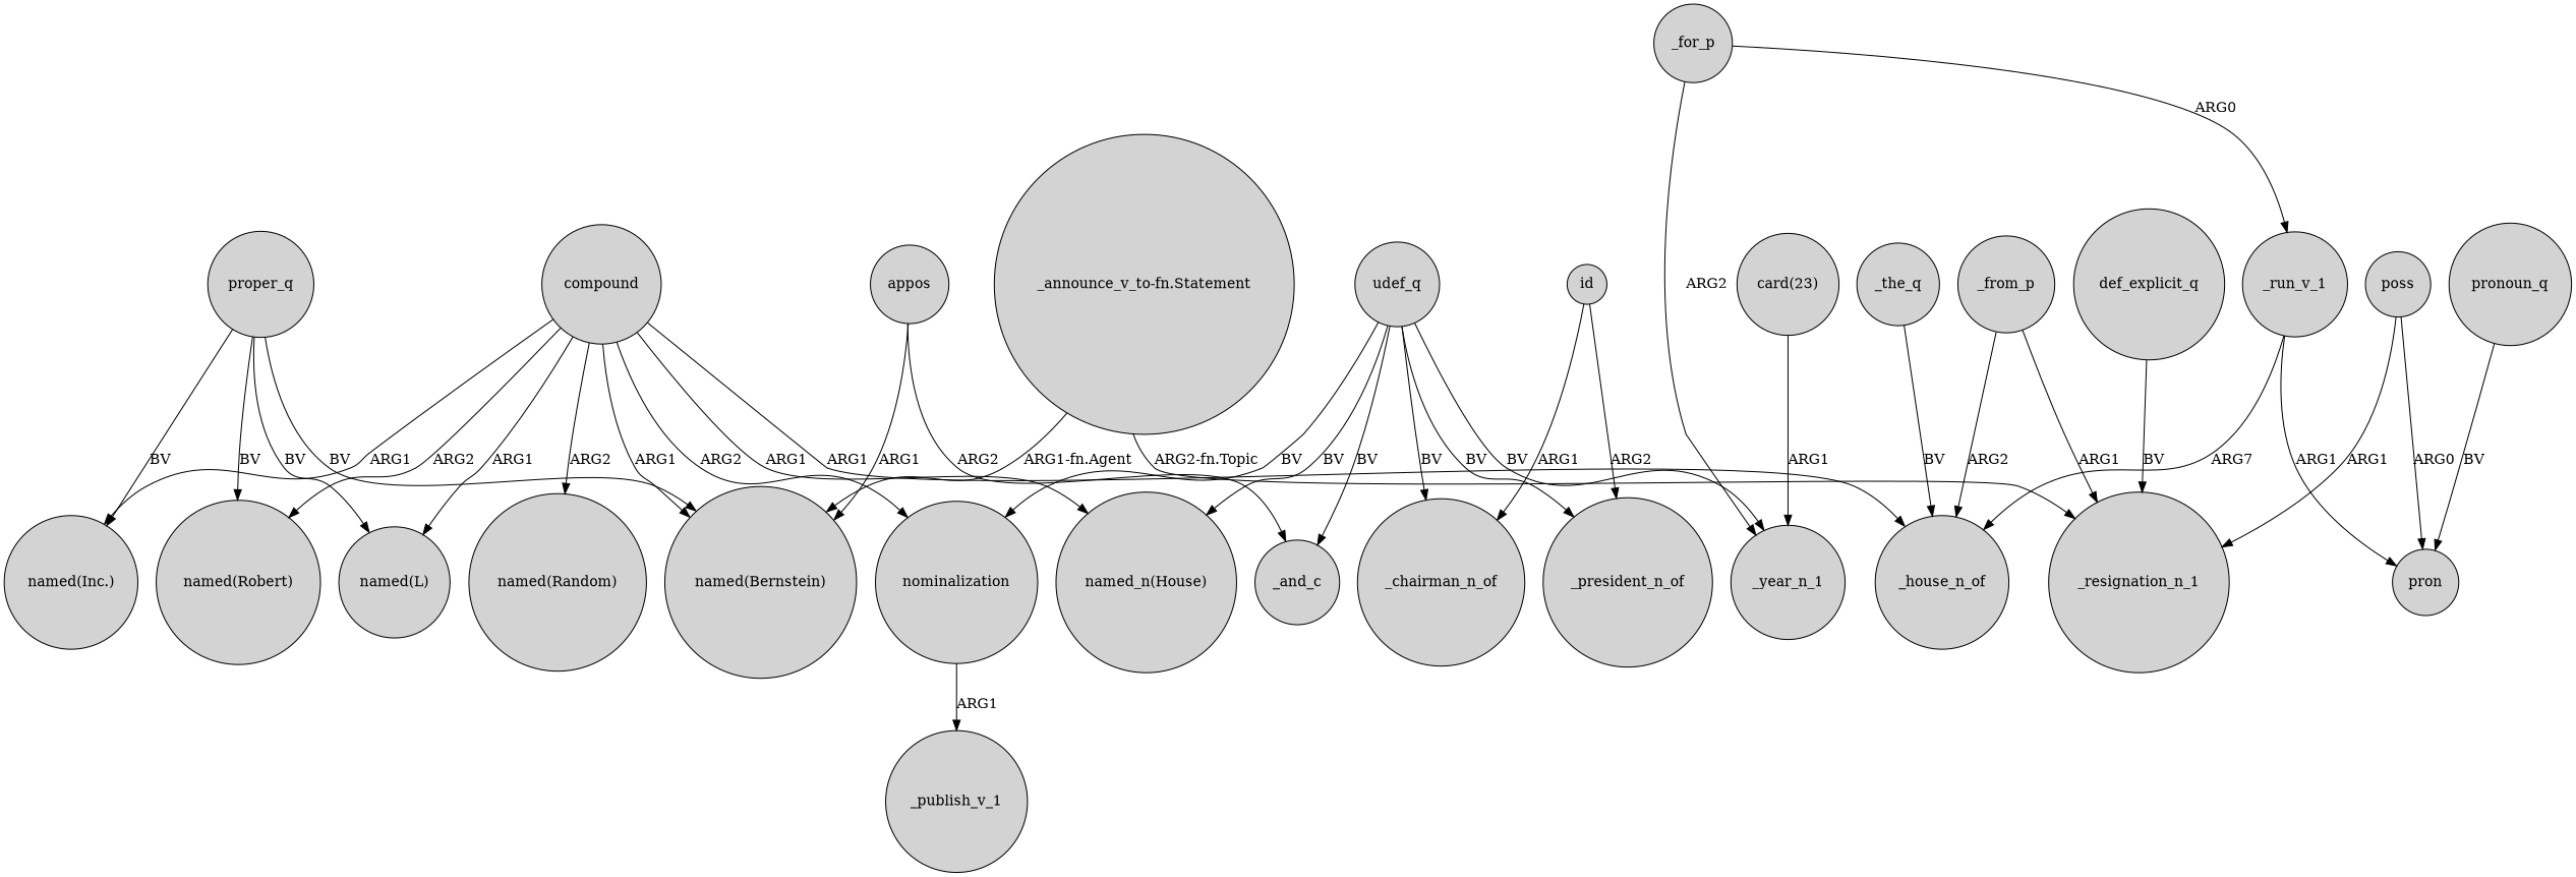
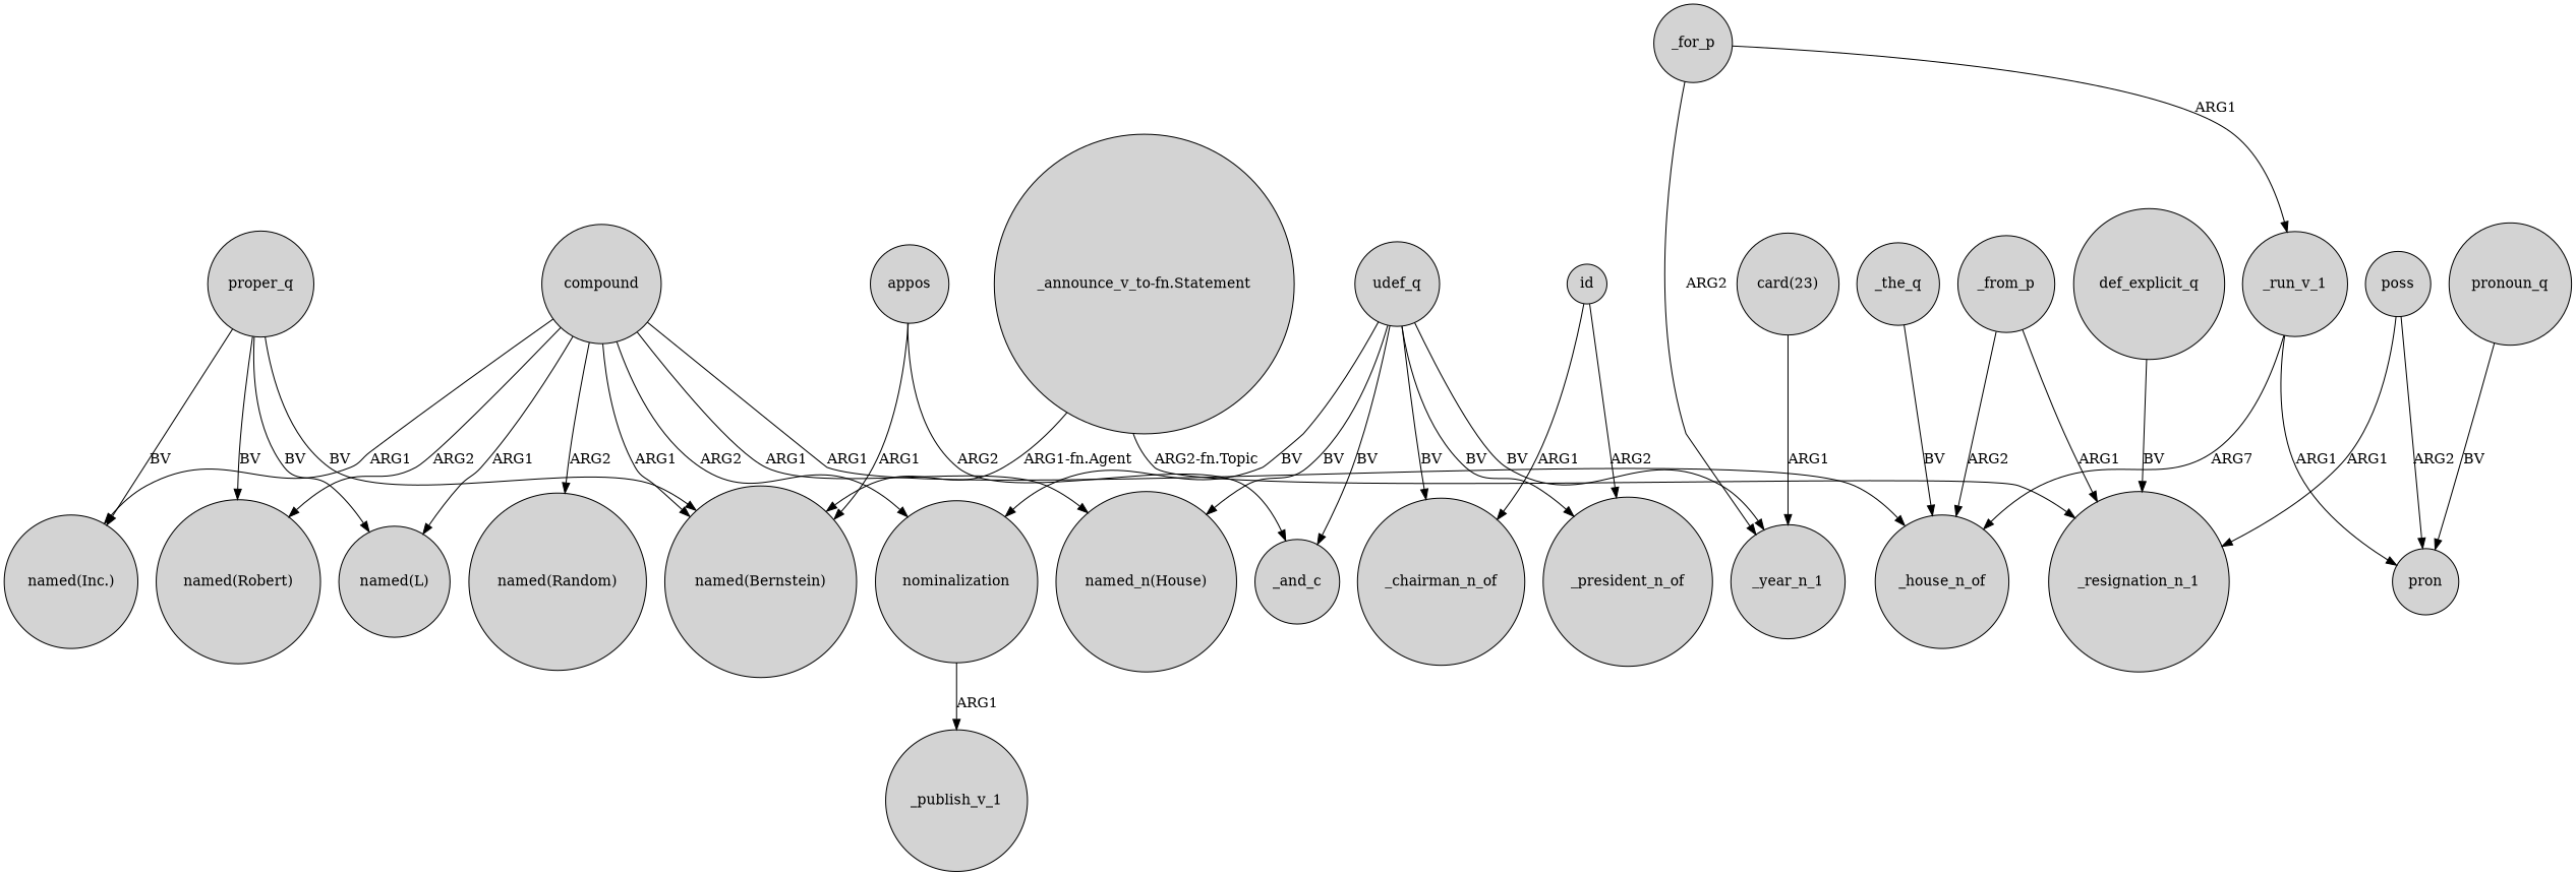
  digraph {
    node [shape=circle style=filled]
    appos
    "named(Bernstein)"
    _and_c
    udef_q
    "named_n(House)"
    _year_n_1
    nominalization
    _chairman_n_of
    _president_n_of
    _publish_v_1
    proper_q
    "named(Inc.)"
    "named(L)"
    "named(Robert)"
    "_announce_v_to-fn.Statement"
    _resignation_n_1
    compound
    "named(Random)"
    _house_n_of
    _the_q
    _from_p
    poss
    pron
    _for_p
    _run_v_1
    def_explicit_q
    pronoun_q
    "card(23)"
    id
    appos -> "named(Bernstein)" [label=ARG1]
    appos -> _and_c [label=ARG2]
    udef_q -> _and_c [label=BV]
    udef_q -> "named_n(House)" [label=BV]
    udef_q -> _year_n_1 [label=BV]
    udef_q -> nominalization [label=BV]
    udef_q -> _chairman_n_of [label=BV]
    udef_q -> _president_n_of [label=BV]
    nominalization -> _publish_v_1 [label=ARG1]
    proper_q -> "named(Bernstein)" [label=BV]
    proper_q -> "named(Inc.)" [label=BV]
    proper_q -> "named(L)" [label=BV]
    proper_q -> "named(Robert)" [label=BV]
    "_announce_v_to-fn.Statement" -> "named(Bernstein)" [label="ARG1-fn.Agent"]
    "_announce_v_to-fn.Statement" -> _resignation_n_1 [label="ARG2-fn.Topic"]
    compound -> "named(Bernstein)" [label=ARG1]
    compound -> "named_n(House)" [label=ARG1]
    compound -> nominalization [label=ARG2]
    compound -> "named(Inc.)" [label=ARG1]
    compound -> "named(L)" [label=ARG1]
    compound -> "named(Robert)" [label=ARG2]
    compound -> "named(Random)" [label=ARG2]
    compound -> _house_n_of [label=ARG1]
    _the_q -> _house_n_of [label=BV]
    _from_p -> _resignation_n_1 [label=ARG1]
    _from_p -> _house_n_of [label=ARG2]
    poss -> _resignation_n_1 [label=ARG1]
-   poss -> pron [label=ARG0]
+   poss -> pron [label=ARG2]
    _for_p -> _year_n_1 [label=ARG2]
-   _for_p -> _run_v_1 [label=ARG0]
+   _for_p -> _run_v_1 [label=ARG1]
    _run_v_1 -> _house_n_of [label=ARG7]
    _run_v_1 -> pron [label=ARG1]
    def_explicit_q -> _resignation_n_1 [label=BV]
    pronoun_q -> pron [label=BV]
    "card(23)" -> _year_n_1 [label=ARG1]
    id -> _chairman_n_of [label=ARG1]
    id -> _president_n_of [label=ARG2]
  }
